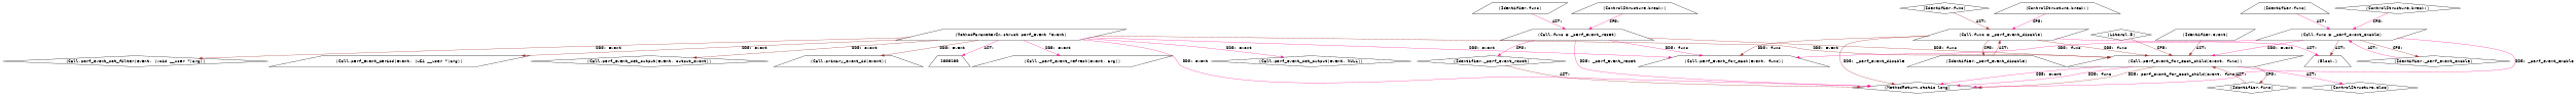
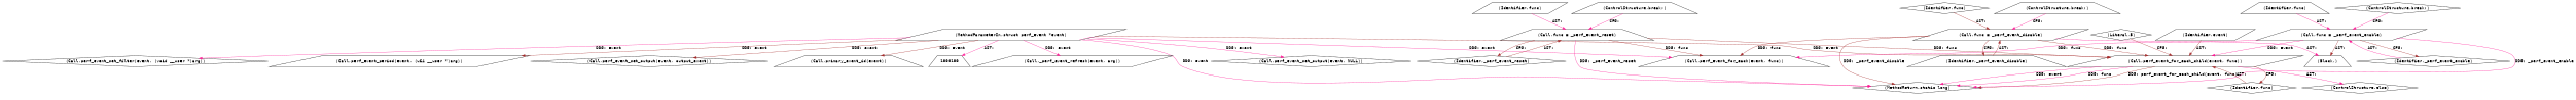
  digraph {
    fontname="DejaVu Sans Mono"
    node [fontname="DejaVu Sans Mono" shape=diamond]
    edge [color=brown fontname="DejaVu Sans Mono"]
    n1 [label="(Call,perf_event_for_each_child(event, func))" shape=parallelogram]
    n2 [label="(Identifier,func)"]
    n3 [label="(ControlStructure,else)"]
    n4 [label="(MethodReturn,static long)"]
    n5 [label="(MethodParameterIn,struct perf_event *event)" shape=parallelogram]
    n6 [label="(Call,_perf_event_refresh(event, arg))" shape=parallelogram]
    n7 [label="(Call,perf_event_set_output(event, NULL))"]
    n8 [label="(Call,perf_event_set_filter(event, (void __user *)arg))"]
    n9 [label="(Call,perf_event_for_each(event, func))" shape=trapezium]
    n10 [label="(Call,perf_event_period(event, (u64 __user *)arg))" shape=parallelogram]
    n11 [label="(Call,perf_event_set_output(event, output_event))"]
    n12 [label="(Call,primary_event_id(event))" shape=trapezium]
    1000100 [shape=trapezium]
    n14 [label="(Call,func = _perf_event_reset)" shape=trapezium]
    n15 [label="(Identifier,_perf_event_reset)"]
    n16 [label="(Block,)" shape=trapezium]
    n17 [label="(Call,func = _perf_event_enable)" shape=parallelogram]
    n18 [label="(Identifier,_perf_event_enable)"]
    n19 [label="(Call,func = _perf_event_disable)" shape=parallelogram]
    n20 [label="(Identifier,_perf_event_disable)" shape=trapezium]
    n21 [label="(Identifier,func)"]
    n22 [label="(Identifier,func)" shape=parallelogram]
    n23 [label="(ControlStructure,break;)" shape=trapezium]
    n24 [label="(Identifier,func)" shape=trapezium]
    n25 [label="(ControlStructure,break;)"]
    n26 [label="(Literal,5)"]
    n27 [label="(Identifier,event)" shape=parallelogram]
    n28 [label="(ControlStructure,break;)" shape=trapezium]
    n1 -> n2 [label="CFG: "]
    n1 -> n3 [color=deeppink label="AST: "]
    n1 -> n4 [color=deeppink label="DDG: event"]
    n1 -> n4 [color=deeppink label="DDG: func"]
    n1 -> n4 [label="DDG: perf_event_for_each_child(event, func)"]
    n2 -> n1 [label="AST: "]
    n5 -> n1 [label="DDG: event"]
    n5 -> n4 [color=deeppink label="DDG: event"]
    n5 -> n6 [color=deeppink label="DDG: event"]
    n5 -> n7 [color=deeppink label="DDG: event"]
-   n5 -> n8 [label="DDG: event"]
+   n5 -> n8 [color=deeppink label="DDG: event"]
    n5 -> n9 [color=deeppink label="DDG: event"]
    n5 -> n10 [label="DDG: event"]
    n5 -> n11 [label="DDG: event"]
    n5 -> n12 [label="DDG: event"]
    n5 -> 1000100 [color=deeppink label="AST: "]
    n14 -> n1 [label="DDG: func"]
    n14 -> n4 [color=deeppink label="DDG: _perf_event_reset"]
-   n14 -> n9 [color=deeppink label="DDG: func"]
-   n14 -> n15 [color=deeppink label="CFG: "]
-   n15 -> n4 [label="AST: "]
+   n14 -> n9 [label="DDG: func"]
+   n14 -> n15 [label="CFG: "]
+   n15 -> n14 [label="AST: "]
    n17 -> n1 [color=deeppink label="DDG: event"]
    n17 -> n4 [color=deeppink label="DDG: _perf_event_enable"]
    n17 -> n9 [color=deeppink label="DDG: func"]
    n17 -> n16 [label="AST: "]
    n17 -> n18 [label="CFG: "]
    n18 -> n17 [color=deeppink label="AST: "]
    n19 -> n1 [label="DDG: func"]
    n19 -> n4 [label="DDG: _perf_event_disable"]
    n19 -> n9 [label="DDG: func"]
    n19 -> n16 [color=deeppink label="AST: "]
    n19 -> n20 [label="CFG: "]
    n20 -> n19 [label="AST: "]
    n21 -> n19 [label="AST: "]
    n22 -> n14 [color=deeppink label="AST: "]
    n23 -> n19 [color=deeppink label="CFG: "]
    n24 -> n17 [color=deeppink label="AST: "]
    n25 -> n17 [color=deeppink label="CFG: "]
    n26 -> n1 [label="CFG: "]
    n27 -> n1 [label="AST: "]
    n28 -> n14 [color=deeppink label="CFG: "]
  }
